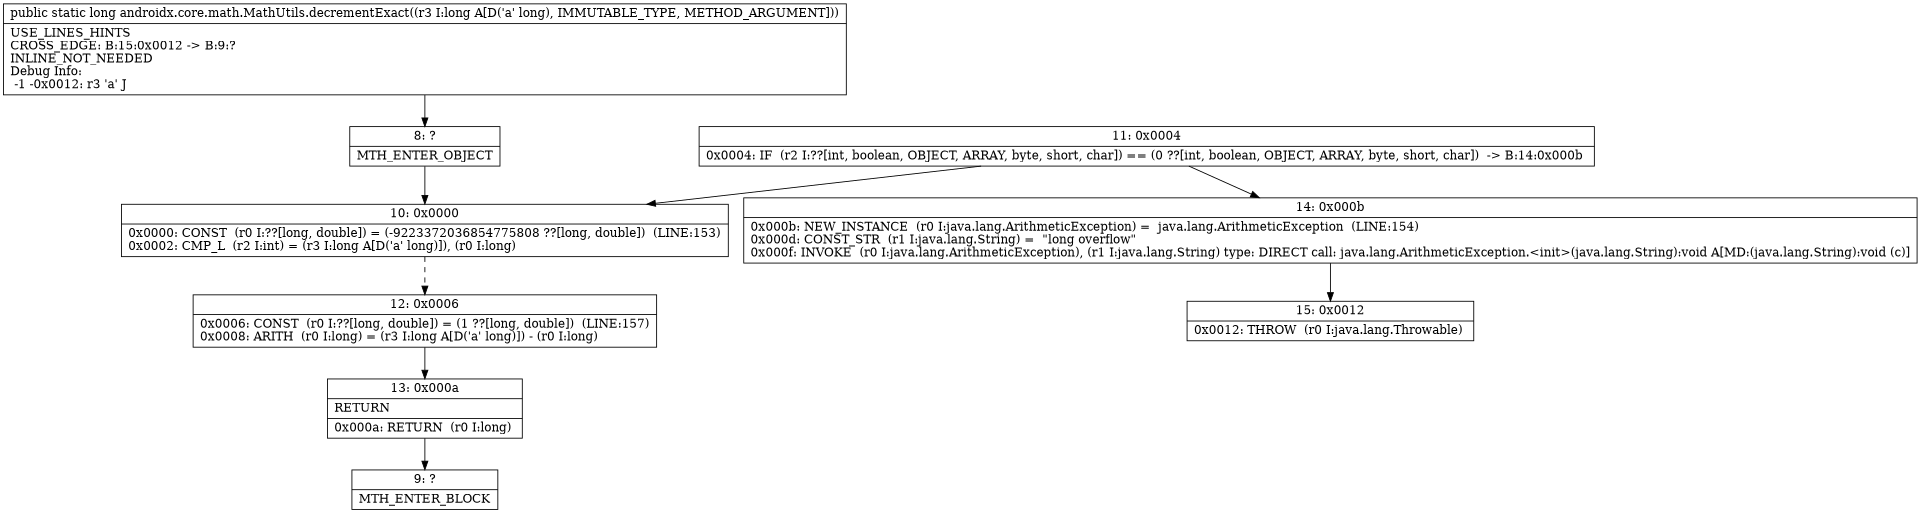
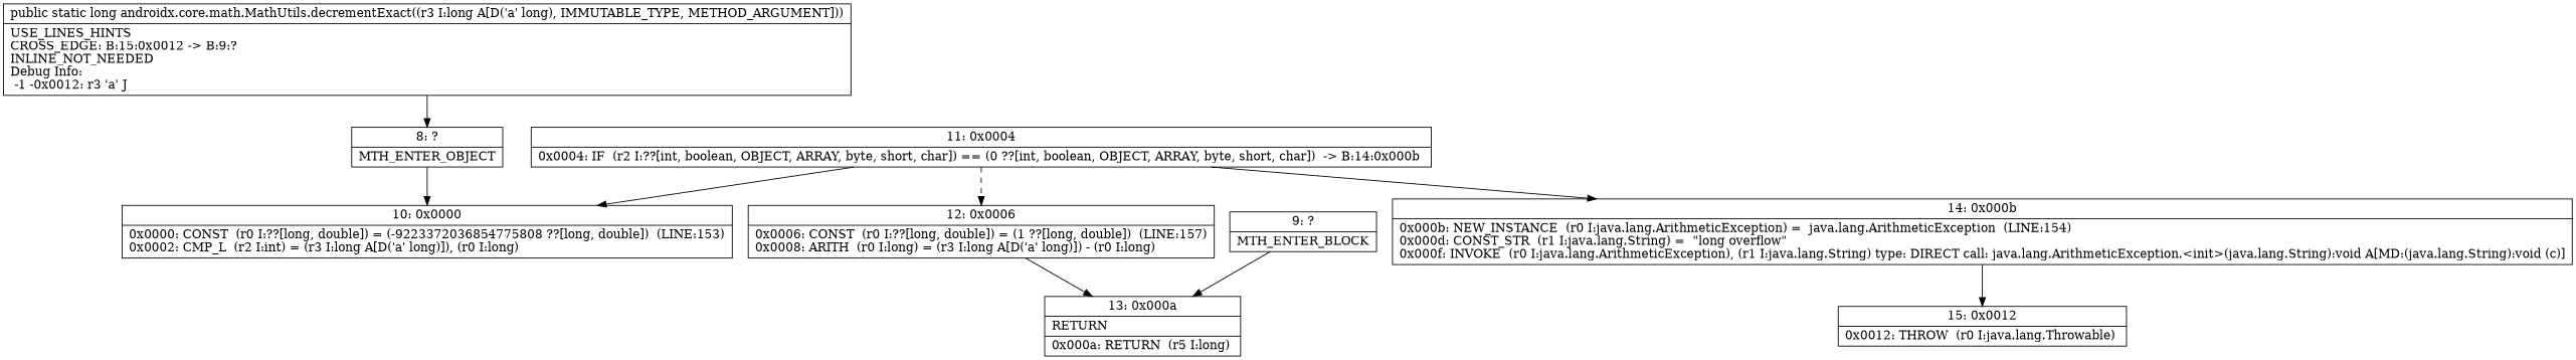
  digraph {
    node [shape=record]
    n1 [label="{8\:\ ?|MTH_ENTER_OBJECT\l}"]
    n2 [label="{10\:\ 0x0000|0x0000: CONST  (r0 I:??[long, double]) = (\-9223372036854775808 ??[long, double])  (LINE:153)\l0x0002: CMP_L  (r2 I:int) = (r3 I:long A[D('a' long)]), (r0 I:long) \l}"]
    n3 [label="{11\:\ 0x0004|0x0004: IF  (r2 I:??[int, boolean, OBJECT, ARRAY, byte, short, char]) == (0 ??[int, boolean, OBJECT, ARRAY, byte, short, char])  \-\> B:14:0x000b \l}"]
    n4 [label="{12\:\ 0x0006|0x0006: CONST  (r0 I:??[long, double]) = (1 ??[long, double])  (LINE:157)\l0x0008: ARITH  (r0 I:long) = (r3 I:long A[D('a' long)]) \- (r0 I:long) \l}"]
    n5 [label="{14\:\ 0x000b|0x000b: NEW_INSTANCE  (r0 I:java.lang.ArithmeticException) =  java.lang.ArithmeticException  (LINE:154)\l0x000d: CONST_STR  (r1 I:java.lang.String) =  \"long overflow\" \l0x000f: INVOKE  (r0 I:java.lang.ArithmeticException), (r1 I:java.lang.String) type: DIRECT call: java.lang.ArithmeticException.\<init\>(java.lang.String):void A[MD:(java.lang.String):void (c)]\l}"]
-   n6 [label="{13\:\ 0x000a|RETURN\l|0x000a: RETURN  (r0 I:long) \l}"]
+   n6 [label="{13\:\ 0x000a|RETURN\l|0x000a: RETURN  (r5 I:long) \l}"]
    n7 [label="{15\:\ 0x0012|0x0012: THROW  (r0 I:java.lang.Throwable) \l}"]
    n8 [label="{9\:\ ?|MTH_ENTER_BLOCK\l}"]
    n9 [label="{public static long androidx.core.math.MathUtils.decrementExact((r3 I:long A[D('a' long), IMMUTABLE_TYPE, METHOD_ARGUMENT]))  | USE_LINES_HINTS\lCROSS_EDGE: B:15:0x0012 \-\> B:9:?\lINLINE_NOT_NEEDED\lDebug Info:\l  \-1 \-0x0012: r3 'a' J\l}"]
    n1 -> n2
    n3 -> n2
-   n2 -> n4 [style=dashed]
+   n3 -> n4 [style=dashed]
    n3 -> n5
    n4 -> n6
    n5 -> n7
-   n6 -> n8
+   n8 -> n6
    n9 -> n1
  }
